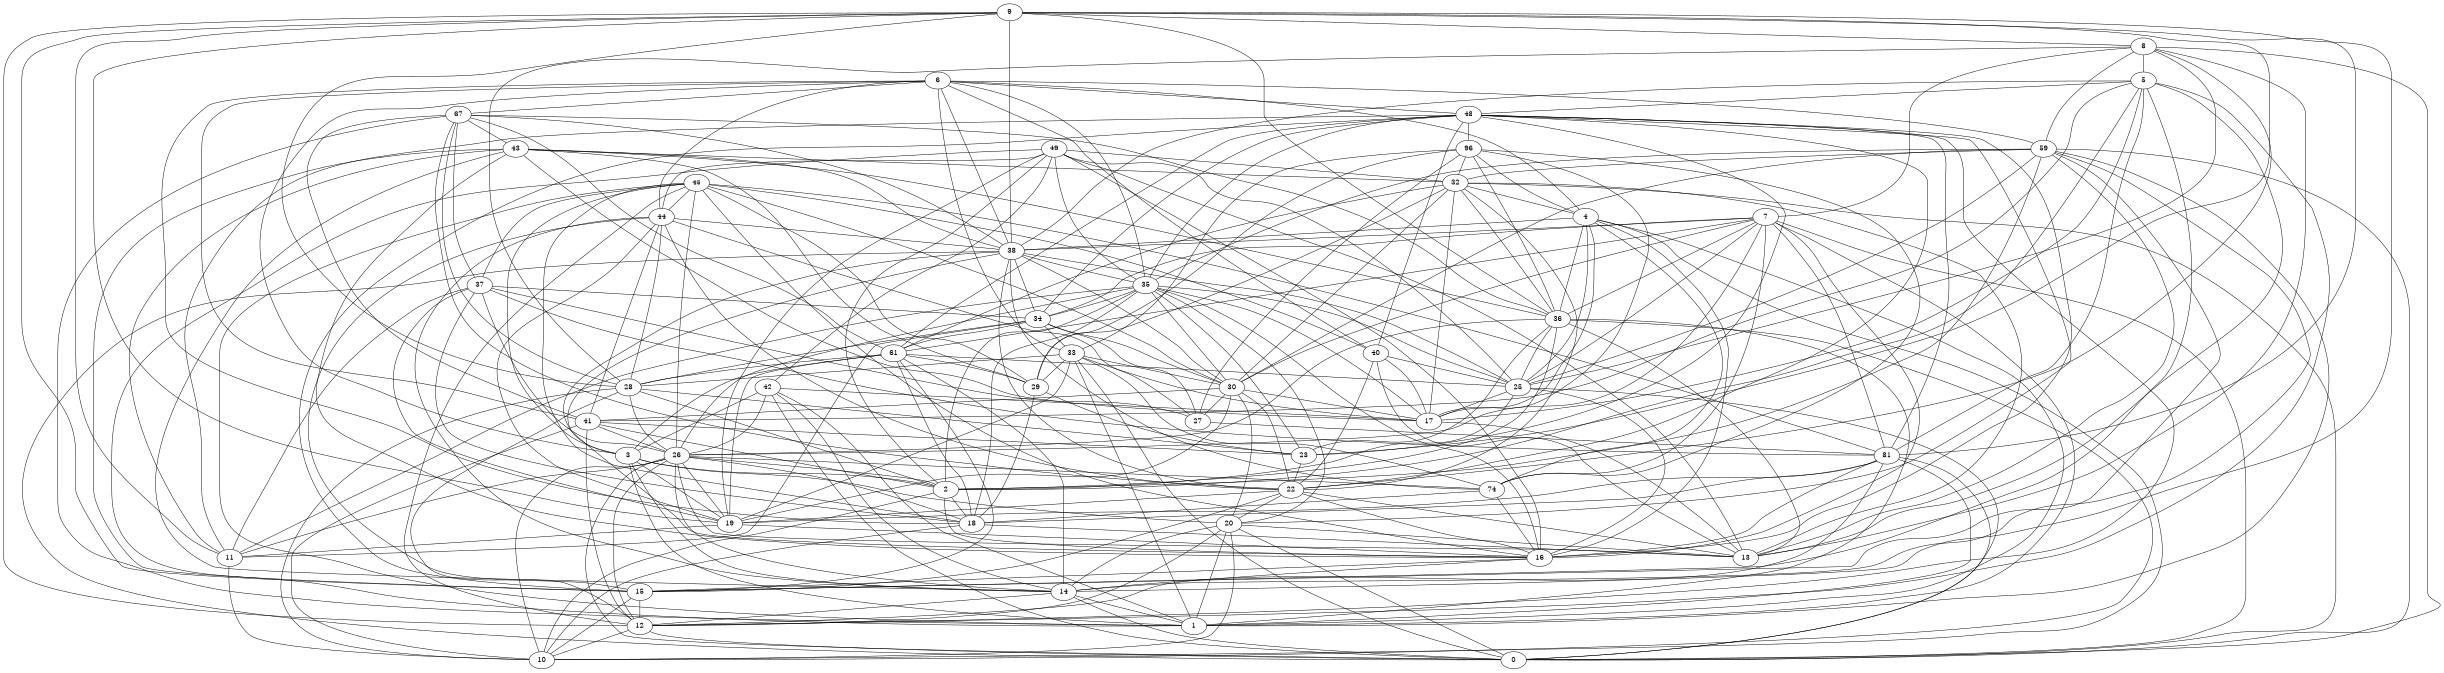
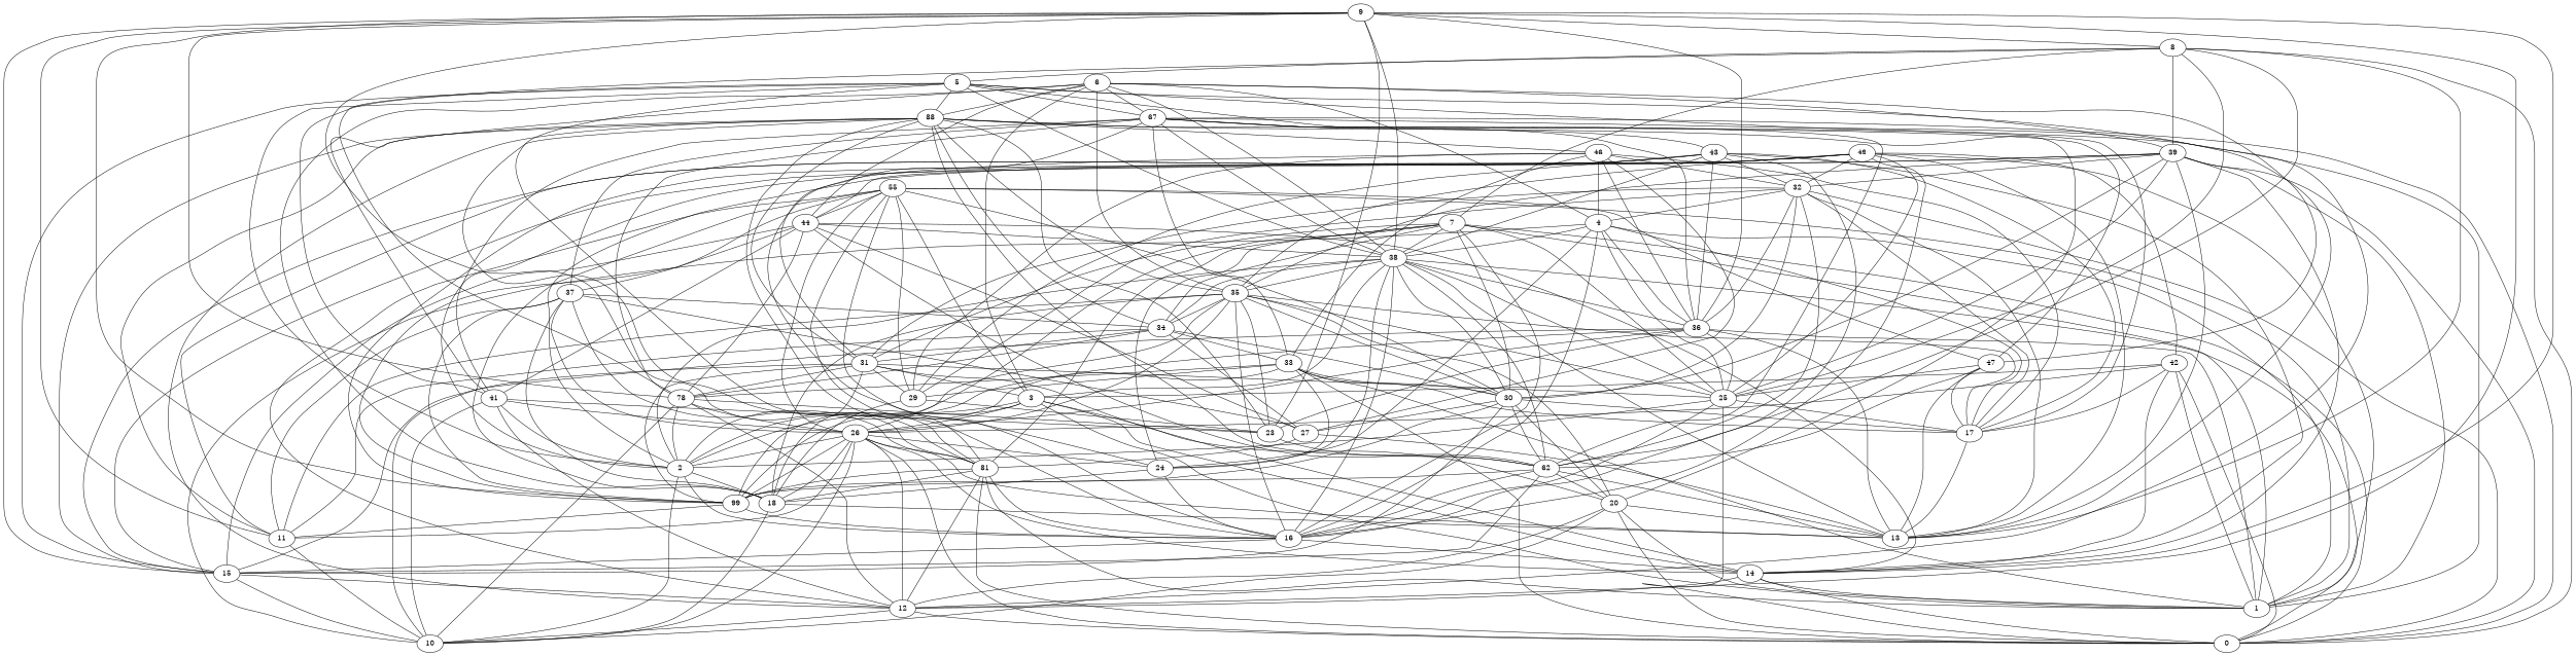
  digraph {
    edge [color=black dir=none]
    20
    1
    13
    14
    0
    10
    12
    43
    11
    32
    15
    29
    23
    36
    16
    38
    17
-   31 [label=61]
+   31
    30
-   22
+   22 [label=62]
    18
    25
    2
    26
    8
-   39 [label=59]
+   39
    5
-   28
+   28 [label=78]
    7
    35
-   48
+   48 [label=88]
    n32 [label=81]
    n33 [label=67]
    41
    4
-   24 [label=74]
+   24
    3
    34
-   19
+   19 [label=99]
    27
    42
    49
    44
-   40
-   46 [label=96]
+   40 [label=47]
+   46
    37
    9
    33
    6
-   45
+   45 [label=55]
    subgraph sub_1 {
      20
      1
      13
      14
      0
      10
      12
      43
      11
      32
      15
      29
      23
      36
      16
      38
      17
      31
      30
      22
      18
      25
      2
      26
      8
      39
      5
      28
      7
      35
      48
      n32
      n33
      41
      4
      24
      3
      34
      19
      27
      42
      49
      44
      40
      46
      37
      9
      33
      6
      45
    }
    20 -> 1
    20 -> 13
-   20 -> 14
    20 -> 0
    20 -> 10
    20 -> 12
    14 -> 1
    14 -> 0
    14 -> 12
    12 -> 0
    12 -> 10
    43 -> 14
    43 -> 11
    43 -> 32
    43 -> 15
    43 -> 29
    43 -> 36
    43 -> 16
    43 -> 38
    43 -> 17
    11 -> 10
    32 -> 13
    32 -> 0
    32 -> 29
    32 -> 17
    32 -> 31
    32 -> 30
    32 -> 22
    32 -> 4
    15 -> 10
    15 -> 12
    29 -> 23
    29 -> 18
    23 -> 22
    36 -> 1
    36 -> 13
    36 -> 10
    36 -> 32
    36 -> 23
    36 -> 25
    36 -> 2
    36 -> 26
    16 -> 14
    16 -> 15
+   38 -> 13
    38 -> 0
-   7 -> 36
+   38 -> 36
    38 -> 16
    38 -> 30
    38 -> 22
    38 -> 25
+   38 -> 2
    38 -> 35
    38 -> 24
    38 -> 3
    38 -> 34
    17 -> 13
    31 -> 14
    31 -> 15
    31 -> 29
    31 -> 18
    31 -> 25
    31 -> 28
    31 -> 3
    31 -> 19
    30 -> 20
-   30 -> 41
+   30 -> 15
    30 -> 17
    30 -> 22
    30 -> 19
    30 -> 27
    22 -> 20
    22 -> 13
    22 -> 15
    22 -> 16
    22 -> 19
    18 -> 13
    18 -> 10
    25 -> 0
    25 -> 16
    25 -> 17
    25 -> 2
    2 -> 10
    2 -> 16
    2 -> 18
    26 -> 13
    26 -> 14
    26 -> 0
    26 -> 10
    26 -> 12
    26 -> 11
    26 -> 18
    26 -> 2
    26 -> 24
    26 -> 19
    8 -> 13
    8 -> 0
    8 -> 22
    8 -> 25
    8 -> 39
    8 -> 5
    8 -> 28
    8 -> 7
    39 -> 1
    39 -> 13
    39 -> 14
    39 -> 0
    39 -> 32
    39 -> 15
    39 -> 30
    39 -> 25
    39 -> 2
    39 -> 35
    5 -> 13
    5 -> 12
    5 -> 15
    5 -> 38
    5 -> 17
    5 -> 2
    5 -> 48
    5 -> n32
+   5 -> n33
    5 -> 41
    28 -> 10
    28 -> 12
    28 -> 23
    28 -> 2
    28 -> 26
    7 -> 1
    7 -> 0
    7 -> 16
    7 -> 38
    7 -> 31
    7 -> 30
    7 -> 25
    7 -> 26
    7 -> n32
    7 -> 24
    7 -> 34
    35 -> 20
    35 -> 11
    35 -> 23
    35 -> 16
    35 -> 17
    35 -> 30
    35 -> 18
    35 -> 25
    35 -> 2
    35 -> 26
    35 -> 34
    48 -> 20
    48 -> 12
    48 -> 11
    48 -> 15
    48 -> 23
    48 -> 16
    48 -> 31
    48 -> 22
    48 -> 35
    48 -> n32
    48 -> 34
    48 -> 40
    48 -> 46
    n32 -> 1
    n32 -> 0
    n32 -> 12
    n32 -> 16
    n32 -> 18
    n32 -> 19
    n33 -> 1
+   n33 -> 0
    n33 -> 43
    n33 -> 36
    n33 -> 38
    n33 -> 31
    n33 -> 22
    n33 -> 28
    n33 -> 41
    n33 -> 37
    41 -> 10
    41 -> 12
    41 -> 23
    41 -> 2
    41 -> 26
    4 -> 1
    4 -> 10
    4 -> 36
    4 -> 16
    4 -> 38
    4 -> 17
    4 -> 25
    4 -> 24
    24 -> 16
    24 -> 18
    3 -> 20
    3 -> 1
    3 -> 14
    3 -> 2
+   3 -> 26
    3 -> 19
    34 -> 11
    34 -> 31
    34 -> 30
    34 -> 28
    34 -> 27
    34 -> 33
    19 -> 11
    19 -> 16
+   27 -> 13
    27 -> n32
    42 -> 1
    42 -> 14
    42 -> 0
    42 -> 17
    42 -> 26
    42 -> 3
    49 -> 1
    49 -> 13
    49 -> 32
    49 -> 16
    49 -> 25
    49 -> 2
    49 -> 35
    49 -> 19
    49 -> 42
    49 -> 44
    44 -> 14
    44 -> 15
    44 -> 38
    44 -> 22
    44 -> 28
    44 -> 41
    44 -> 19
    44 -> 27
    40 -> 13
    40 -> 17
    40 -> 22
    40 -> 25
    46 -> 32
    46 -> 29
    46 -> 36
    46 -> 17
    46 -> 4
    46 -> 24
    46 -> 27
    46 -> 33
    37 -> 11
    37 -> 18
    37 -> 26
    37 -> n32
    37 -> 34
    37 -> 19
    37 -> 27
    9 -> 14
    9 -> 12
    9 -> 11
    9 -> 15
    9 -> 23
    9 -> 36
    9 -> 38
    9 -> 8
    9 -> 28
    9 -> n32
    9 -> 19
    33 -> 1
    33 -> 0
    33 -> 29
    33 -> 17
    33 -> 30
    33 -> 28
    33 -> 24
    33 -> 19
    6 -> 38
    6 -> 18
    6 -> 39
    6 -> 35
    6 -> 48
    6 -> n33
    6 -> 41
    6 -> 4
    6 -> 3
    6 -> 44
    6 -> 40
-   6 -> 33
+   n33 -> 33
    45 -> 1
    45 -> 12
    45 -> 29
    45 -> 16
    45 -> 30
    45 -> 18
    45 -> 26
    45 -> n32
    45 -> 3
    45 -> 44
    45 -> 40
    45 -> 37
  }
